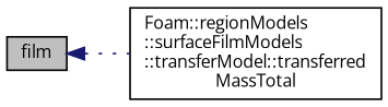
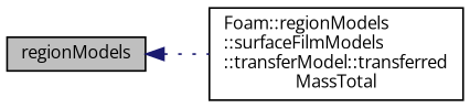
  digraph {
    rankdir=LR
    fontname="Open Sans"
    node [color=black fontname="Open Sans" fontsize=10 shape=record]
-   n1 [fillcolor=grey75 fontcolor=black height=0.2 label=film style=filled width=0.4]
+   n1 [fillcolor=grey75 fontcolor=black height=0.2 label=regionModels style=filled width=0.4]
    n2 [height=0.2 label="Foam::regionModels\l::surfaceFilmModels\l::transferModel::transferred\lMassTotal" width=0.4]
    n1 -> n2 [color=midnightblue dir=back fontname="Open Sans" fontsize=10 labelfontname=Helvetica labelfontsize=10 style=dotted]
  }
